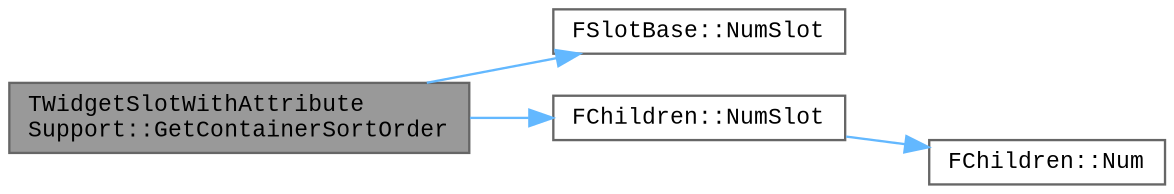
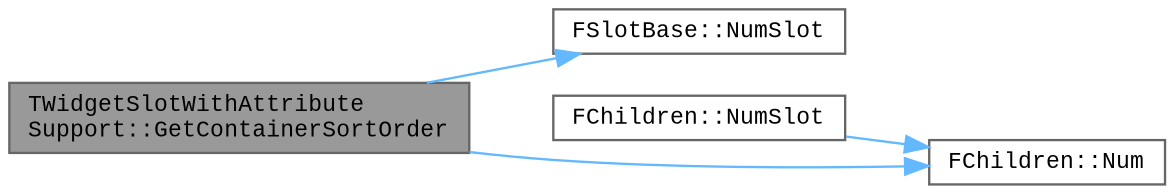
  digraph {
    fontname="Liberation Mono"
    rankdir=LR
    node [color=grey40 fillcolor=white fontname="Liberation Mono" fontsize=10 shape=box style=filled]
    edge [color=steelblue1 fontname="Liberation Mono" fontsize=10 labelfontname=Helvetica labelfontsize=10 style=solid]
    n1 [color=gray40 fillcolor=grey60 fontcolor=black height=0.2 label="TWidgetSlotWithAttribute\lSupport::GetContainerSortOrder" width=0.4]
    n2 [height=0.2 label="FSlotBase::NumSlot" width=0.4]
    n3 [height=0.2 label="FChildren::NumSlot" width=0.4]
    n4 [height=0.2 label="FChildren::Num" width=0.4]
    n1 -> n2
-   n1 -> n3
+   n1 -> n4
    n3 -> n4
  }
